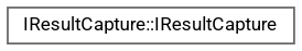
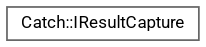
  digraph {
    rankdir=TB
    fontname=Roboto
-   n1 [color=grey40 fillcolor=white fontname=Roboto fontsize=10 height=0.2 label="IResultCapture::IResultCapture" shape=box style=filled width=0.4]
+   n1 [color=grey40 fillcolor=white fontname=Roboto fontsize=10 height=0.2 label="Catch::IResultCapture" shape=box style=filled width=0.4]
  }
